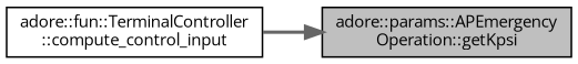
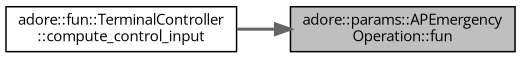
  digraph {
    rankdir=RL
    fontname="Open Sans"
    node [color=black fontname="Open Sans" fontsize=10 shape=record style=filled]
-   n1 [fillcolor=grey75 fontcolor=black height=0.2 label="adore::params::APEmergency\lOperation::getKpsi" width=0.4]
+   n1 [fillcolor=grey75 fontcolor=black height=0.2 label="adore::params::APEmergency\lOperation::fun" width=0.4]
    n2 [fillcolor=white height=0.2 label="adore::fun::TerminalController\l::compute_control_input" width=0.4]
    n1 -> n2 [color=gray40 dir=back fontname="Open Sans" fontsize=10 labelfontname=Helvetica labelfontsize=10 style=bold]
  }
